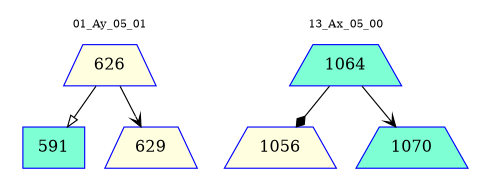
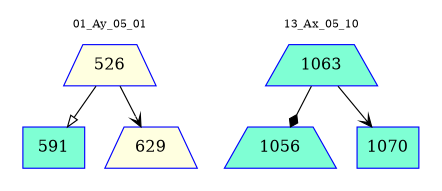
  digraph {
    node [color=blue fillcolor=lightyellow shape=trapezium style=filled]
    edge [arrowhead=vee color=black]
-   n1 [label=626]
+   n1 [label=526]
    n2 [fillcolor=aquamarine label=591 shape=box]
    n3 [label=629]
-   n4 [fillcolor=aquamarine label=1064]
-   n5 [label=1056]
-   n6 [fillcolor=aquamarine label=1070]
+   n4 [fillcolor=aquamarine label=1063]
+   n5 [fillcolor=aquamarine label=1056]
+   n6 [fillcolor=aquamarine label=1070 shape=box]
    subgraph cluster_1 {
      color=white
      fontsize=10
      label="01_Ay_05_01"
      n1
      n2
      n3
    }
    subgraph cluster_2 {
      color=white
      fontsize=10
-     label="13_Ax_05_00"
+     label="13_Ax_05_10"
      n4
      n5
      n6
    }
    n1 -> n2 [arrowhead=onormal]
    n1 -> n3
    n4 -> n5 [arrowhead=diamond]
    n4 -> n6
  }
